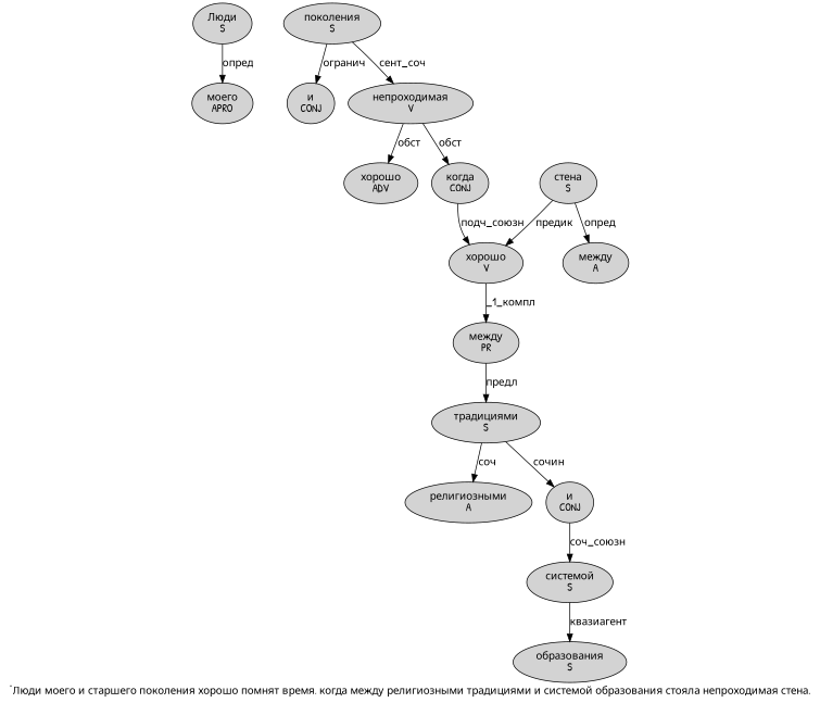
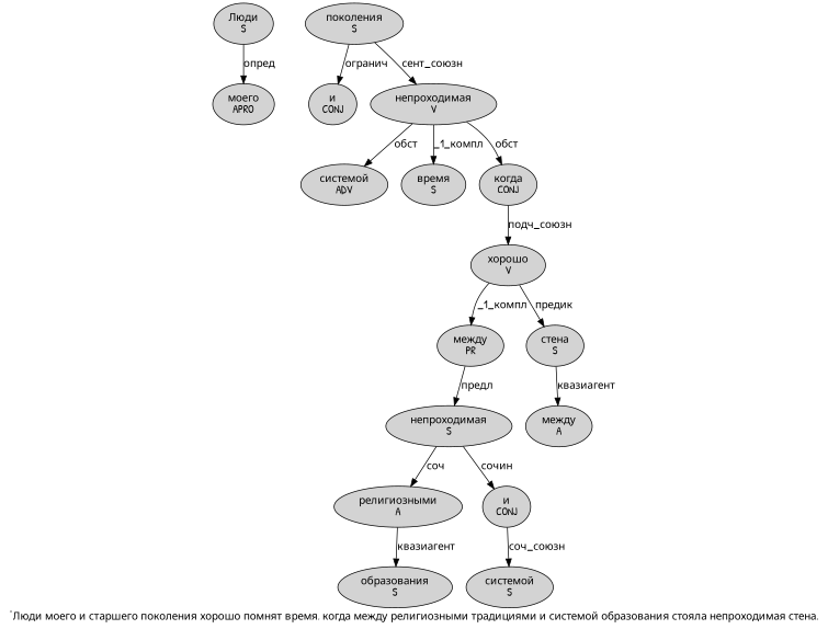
  digraph {
    fontname="Patrick Hand"
    label="\"Люди моего и старшего поколения хорошо помнят время, когда между религиозными традициями и системой образования стояла непроходимая стена."
    node [fillcolor=lightgray fontname="Patrick Hand" penwidth=1 shape=ellipse style=filled]
    edge [fontname="Patrick Hand"]
    n1 [label="Люди\nS"]
    n2 [label="моего\nAPRO"]
    n3 [label="и\nCONJ"]
    n4 [label="поколения\nS"]
    n5 [label="непроходимая\nV"]
-   n6 [label="хорошо\nADV"]
+   n6 [label="системой\nADV"]
+   n7 [label="время\nS"]
    n8 [label="когда\nCONJ"]
    n9 [label="хорошо\nV"]
    n10 [label="между\nPR"]
    n11 [label="стена\nS"]
-   n12 [label="традициями\nS"]
+   n12 [label="непроходимая\nS"]
    n13 [label="религиозными\nA"]
    n14 [label="и\nCONJ"]
    n15 [label="системой\nS"]
    n16 [label="образования\nS"]
    n17 [label="между\nA"]
    n1 -> n2 [label="опред"]
    n4 -> n3 [label="огранич"]
-   n4 -> n5 [label="сент_соч"]
+   n4 -> n5 [label="сент_союзн"]
    n5 -> n6 [label="обст"]
+   n5 -> n7 [label="_1_компл"]
    n5 -> n8 [label="обст"]
    n8 -> n9 [label="подч_союзн"]
    n9 -> n10 [label="_1_компл"]
-   n11 -> n9 [label="предик"]
+   n9 -> n11 [label="предик"]
    n10 -> n12 [label="предл"]
-   n11 -> n17 [label="опред"]
+   n11 -> n17 [label="квазиагент"]
    n12 -> n13 [label="соч"]
    n12 -> n14 [label="сочин"]
    n14 -> n15 [label="соч_союзн"]
-   n15 -> n16 [label="квазиагент"]
+   n13 -> n16 [label="квазиагент"]
  }
